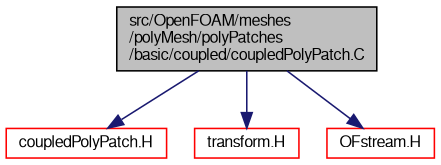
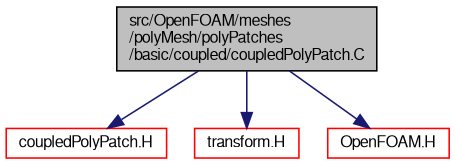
  digraph {
    node [color=red fontname=FreeSans fontsize=10 shape=record]
    edge [color=midnightblue fontname=FreeSans fontsize=10 labelfontname=FreeSans labelfontsize=10 style=solid]
    n1 [color=black fillcolor=grey75 fontcolor=black height=0.2 label="src/OpenFOAM/meshes\l/polyMesh/polyPatches\l/basic/coupled/coupledPolyPatch.C" style=filled width=0.4]
    n2 [height=0.2 label="coupledPolyPatch.H" width=0.4]
    n3 [height=0.2 label="transform.H" width=0.4]
-   n4 [height=0.2 label="OFstream.H" width=0.4]
+   n4 [height=0.2 label="OpenFOAM.H" width=0.4]
    n1 -> n2
    n1 -> n3
    n1 -> n4
  }
